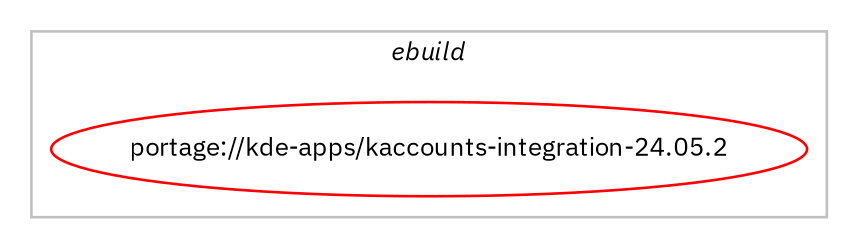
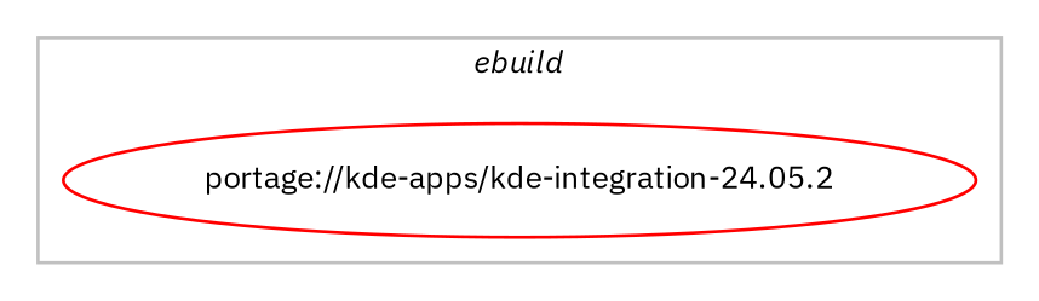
  digraph {
    compound=true
    concentrate=true
    fontname="IBM Plex Sans"
    fontsize=10
    newrank=true
    rankdir=TB
    ranksep=1.5
-   n1 [color=red fontname="IBM Plex Sans" fontsize=10 label="portage://kde-apps/kaccounts-integration-24.05.2" width=4]
+   n1 [color=red fontname="IBM Plex Sans" fontsize=10 label="portage://kde-apps/kde-integration-24.05.2" width=4]
    subgraph cluster_1 {
      color=gray
      label=<<i>ebuild</i>>
      n1
    }
    subgraph cluster_2 {
      color=gray
      label=<<i>dependencies</i>>
      subgraph cluster_3 {
        color=gray
        fillcolor="#eeeeee"
        label=<<i>compile</i>>
        style=filled
      }
      subgraph cluster_4 {
        color=gray
        fillcolor="#eeeeee"
        label=<<i>compile and run</i>>
        style=filled
      }
      subgraph cluster_5 {
        color=gray
        fillcolor="#eeeeee"
        label=<<i>run</i>>
        style=filled
      }
    }
    subgraph cluster_6 {
      color=gray
      label=<<i>candidates</i>>
      rank=same
    }
  }
